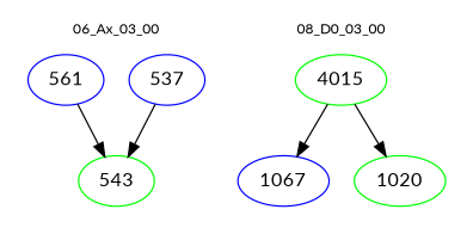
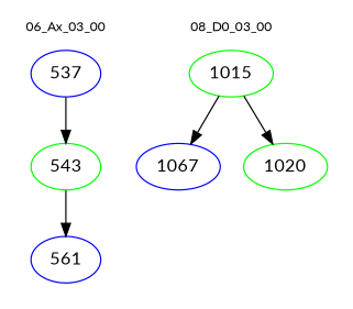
  digraph {
    fontname=Lato
    node [color=green fontname=Lato]
    edge [color=black fontname=Lato]
    n1 [label=543]
    n2 [color=blue label=537]
    n3 [color=blue label=561]
-   n4 [label=4015]
+   n4 [label=1015]
    n5 [color=blue label=1067]
    n6 [label=1020]
    subgraph cluster_1 {
      color=white
      fontsize=10
      label="06_Ax_03_00"
      n1
      n2
      n3
    }
    subgraph cluster_2 {
      color=white
      fontsize=10
      label="08_D0_03_00"
      n4
      n5
      n6
    }
-   n3 -> n1
+   n1 -> n3
    n2 -> n1
    n4 -> n5
    n4 -> n6
  }
